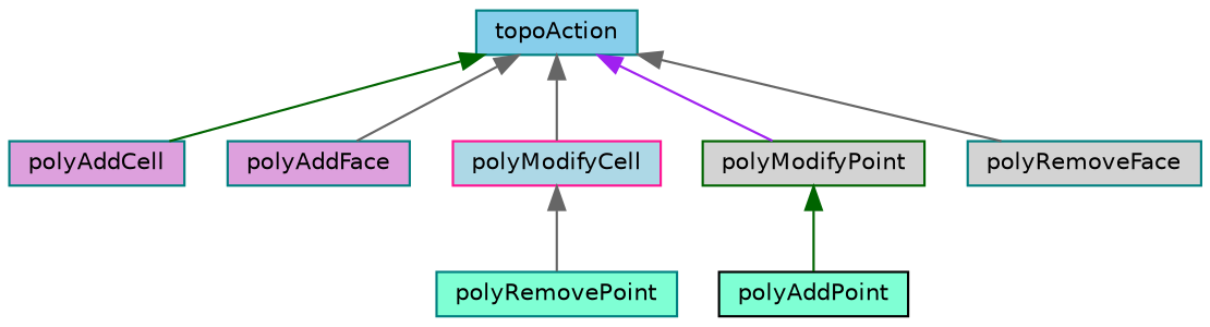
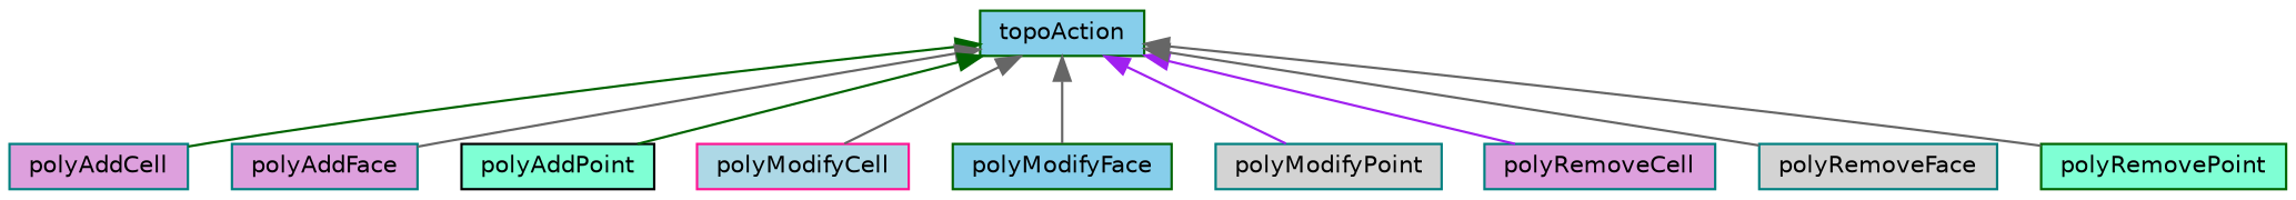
  digraph {
    rankdir=TB
    node [color=teal fillcolor=plum fontname=Helvetica fontsize=10 shape=record style=filled]
    edge [color=gray40 dir=back fontname=Helvetica fontsize=10 labelfontname=Helvetica labelfontsize=10 style=solid]
-   n1 [fillcolor=skyblue fontcolor=black height=0.2 label=topoAction width=0.4]
+   n1 [color=darkgreen fillcolor=skyblue fontcolor=black height=0.2 label=topoAction width=0.4]
    n2 [height=0.2 label=polyAddCell width=0.4]
    n3 [height=0.2 label=polyAddFace width=0.4]
    n4 [color=black fillcolor=aquamarine height=0.2 label=polyAddPoint width=0.4]
    n5 [color=deeppink fillcolor=lightblue height=0.2 label=polyModifyCell width=0.4]
-   n7 [color=darkgreen fillcolor=lightgrey height=0.2 label=polyModifyPoint width=0.4]
+   n6 [color=darkgreen fillcolor=skyblue height=0.2 label=polyModifyFace width=0.4]
+   n7 [fillcolor=lightgrey height=0.2 label=polyModifyPoint width=0.4]
+   n8 [height=0.2 label=polyRemoveCell width=0.4]
    n9 [fillcolor=lightgrey height=0.2 label=polyRemoveFace width=0.4]
-   n10 [fillcolor=aquamarine height=0.2 label=polyRemovePoint width=0.4]
+   n10 [color=darkgreen fillcolor=aquamarine height=0.2 label=polyRemovePoint width=0.4]
    n1 -> n2 [color=darkgreen]
    n1 -> n3
-   n7 -> n4 [color=darkgreen]
+   n1 -> n4 [color=darkgreen]
    n1 -> n5
+   n1 -> n6
    n1 -> n7 [color=purple]
+   n1 -> n8 [color=purple]
    n1 -> n9
-   n5 -> n10
+   n1 -> n10
  }
